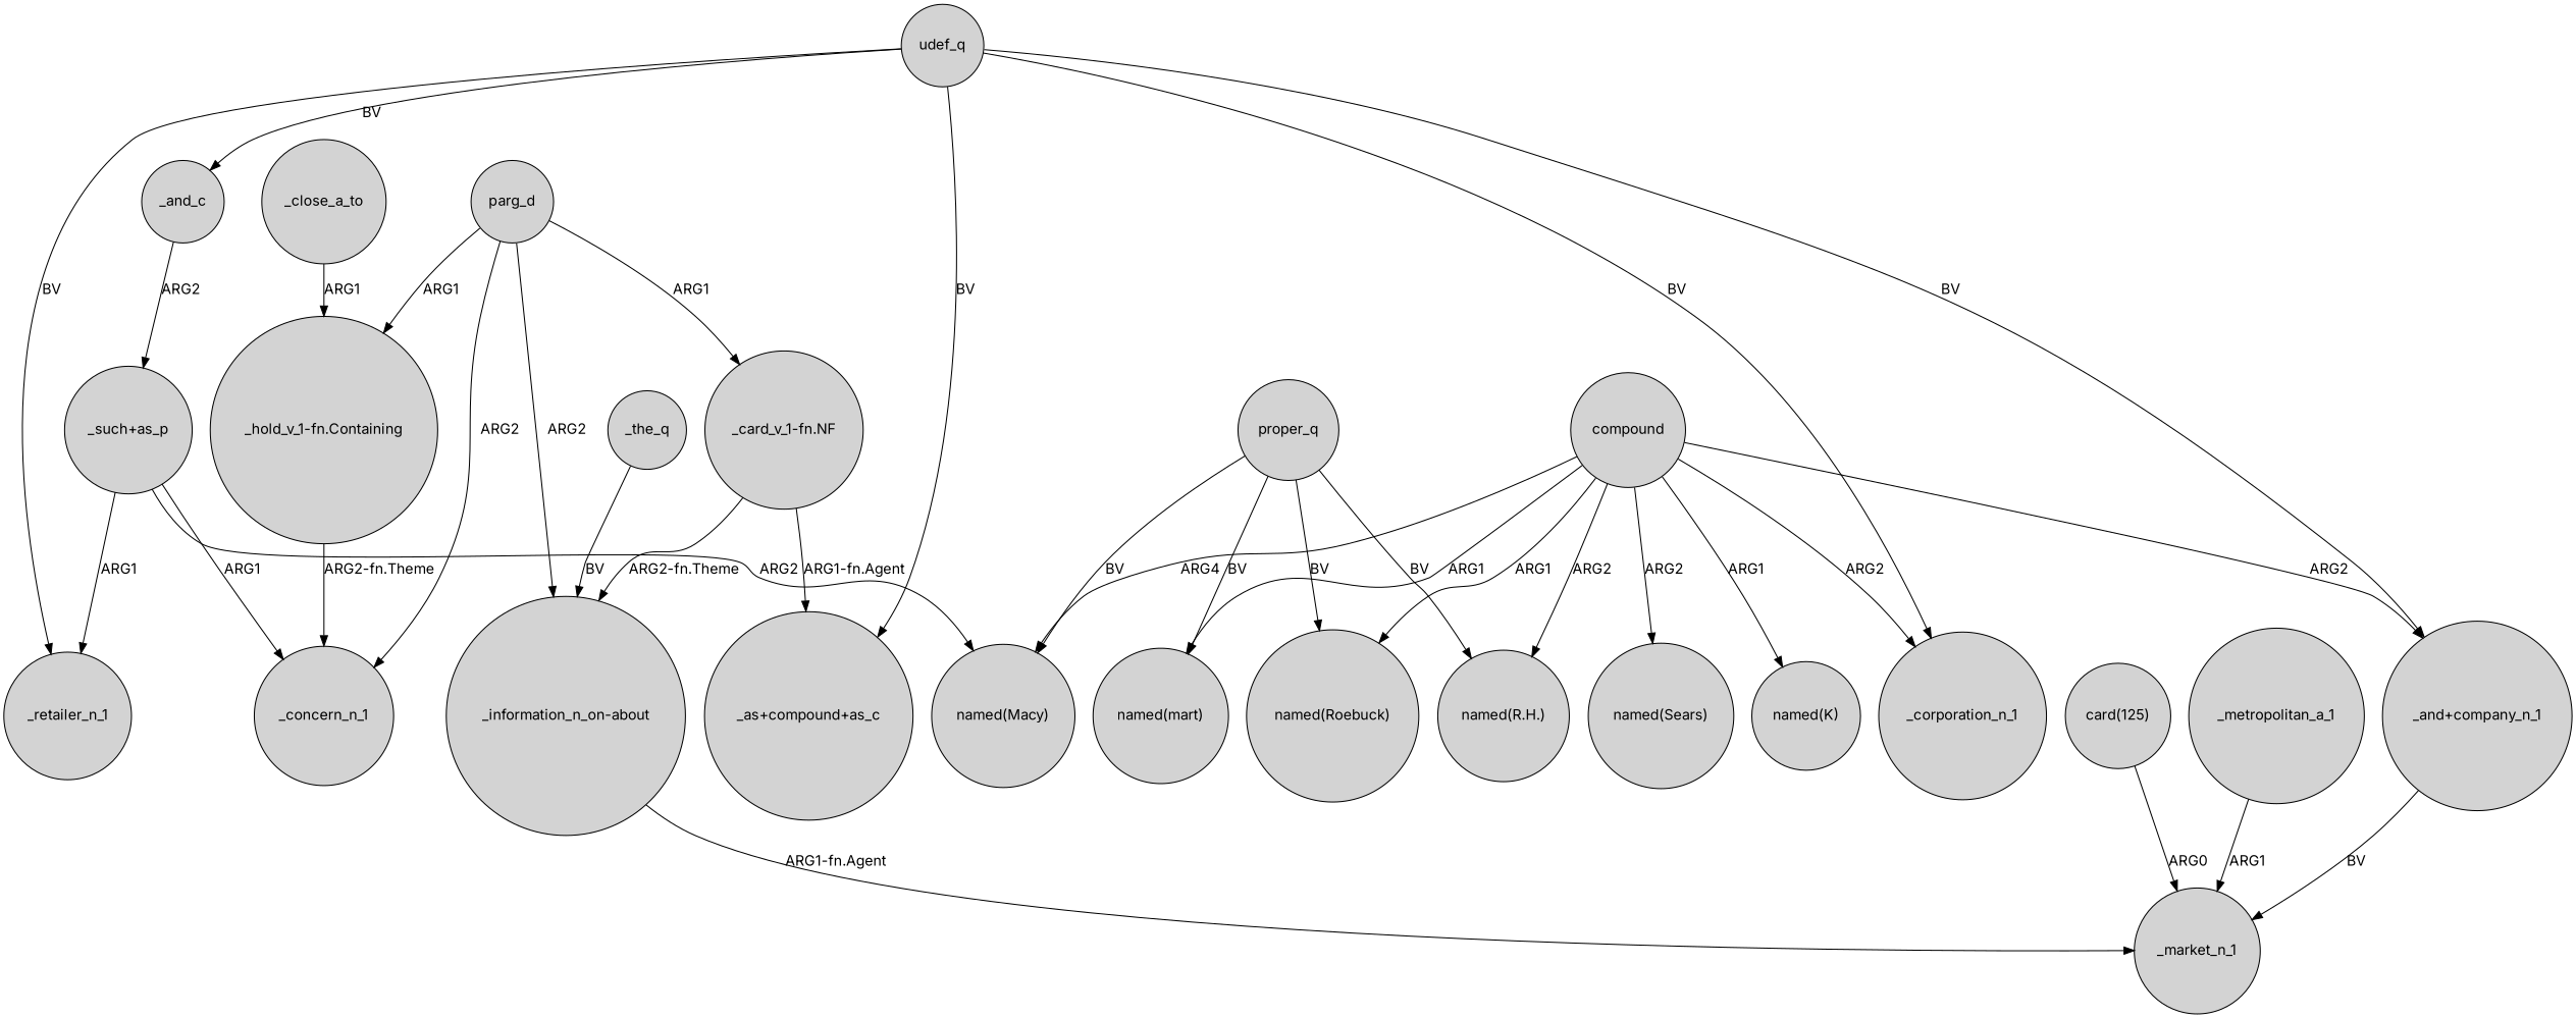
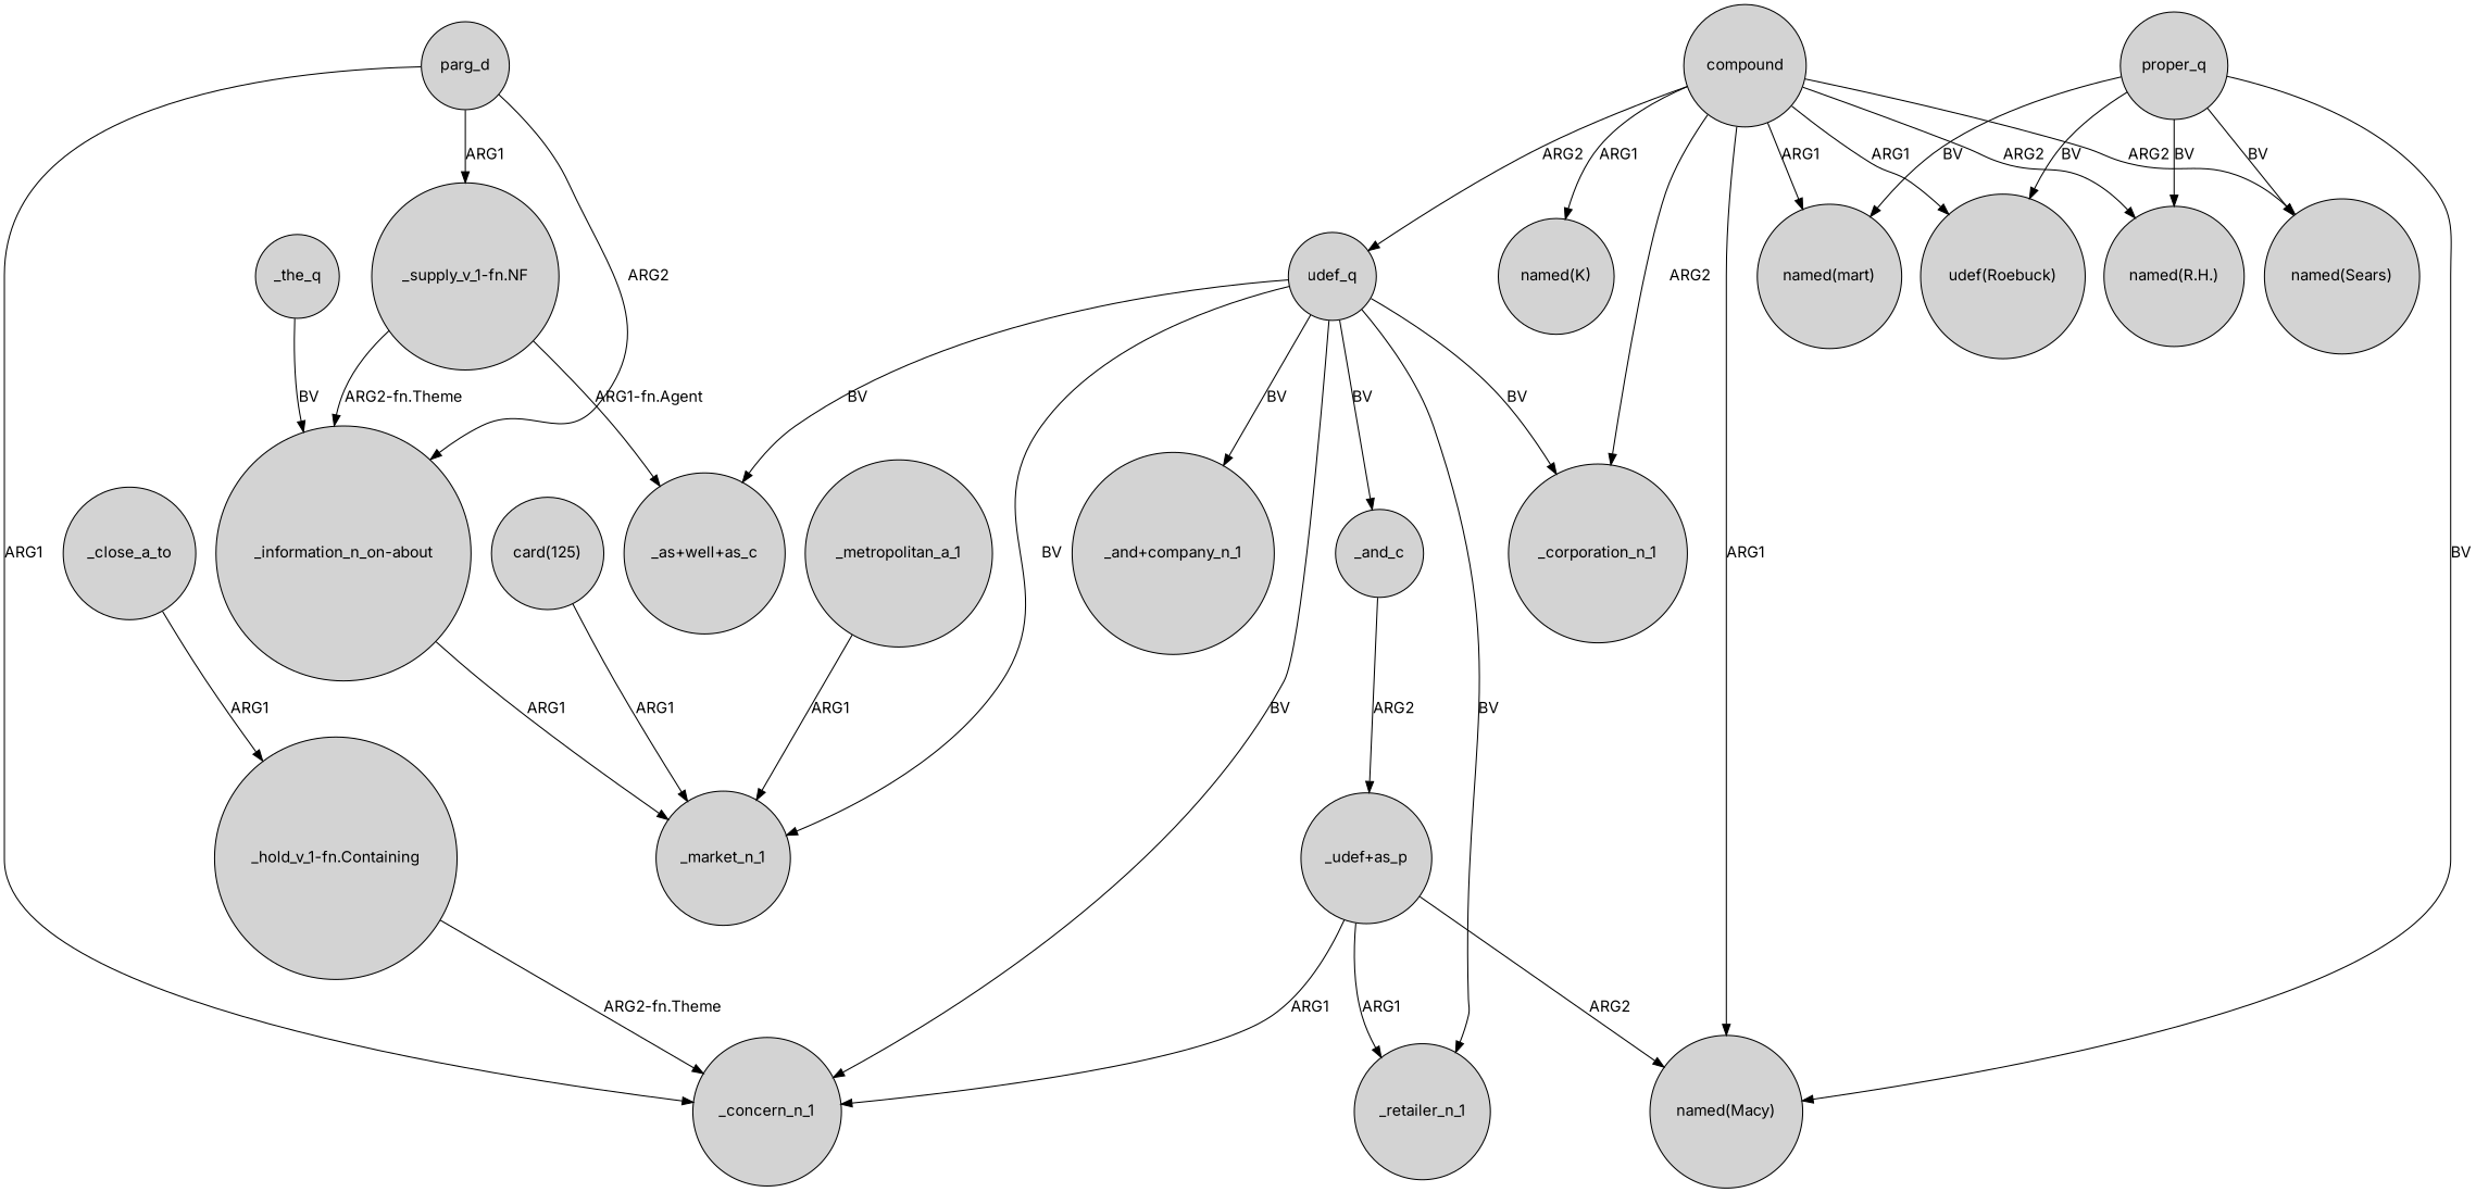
  digraph {
    fontname=Inter
    node [fontname=Inter shape=circle style=filled]
    edge [fontname=Inter]
    _close_a_to
    "_hold_v_1-fn.Containing"
    _concern_n_1
-   "_supply_v_1-fn.NF" [label="_card_v_1-fn.NF"]
-   "_as+well+as_c" [label="_as+compound+as_c"]
+   "_supply_v_1-fn.NF"
+   "_as+well+as_c"
    "_information_n_on-about"
    _market_n_1
    udef_q
    _corporation_n_1
    _and_c
    "_and+company_n_1"
    _retailer_n_1
-   "_such+as_p"
+   "_such+as_p" [label="_udef+as_p"]
    compound
    "named(Sears)"
-   "named(Roebuck)"
+   "named(Roebuck)" [label="udef(Roebuck)"]
    "named(Macy)"
    "named(mart)"
    "named(R.H.)"
    "named(K)"
    _the_q
    parg_d
    "card(125)"
    proper_q
    _metropolitan_a_1
    _close_a_to -> "_hold_v_1-fn.Containing" [label=ARG1]
    "_hold_v_1-fn.Containing" -> _concern_n_1 [label="ARG2-fn.Theme"]
    "_supply_v_1-fn.NF" -> "_as+well+as_c" [label="ARG1-fn.Agent"]
    "_supply_v_1-fn.NF" -> "_information_n_on-about" [label="ARG2-fn.Theme"]
-   "_information_n_on-about" -> _market_n_1 [label="ARG1-fn.Agent"]
+   "_information_n_on-about" -> _market_n_1 [label=ARG1]
+   udef_q -> _concern_n_1 [label=BV]
    udef_q -> "_as+well+as_c" [label=BV]
-   "_and+company_n_1" -> _market_n_1 [label=BV]
+   udef_q -> _market_n_1 [label=BV]
    udef_q -> _corporation_n_1 [label=BV]
    udef_q -> _and_c [label=BV]
    udef_q -> "_and+company_n_1" [label=BV]
    udef_q -> _retailer_n_1 [label=BV]
    _and_c -> "_such+as_p" [label=ARG2]
    "_such+as_p" -> _concern_n_1 [label=ARG1]
    "_such+as_p" -> _retailer_n_1 [label=ARG1]
    "_such+as_p" -> "named(Macy)" [label=ARG2]
    compound -> _corporation_n_1 [label=ARG2]
-   compound -> "_and+company_n_1" [label=ARG2]
+   compound -> udef_q [label=ARG2]
    compound -> "named(Sears)" [label=ARG2]
    compound -> "named(Roebuck)" [label=ARG1]
-   compound -> "named(Macy)" [label=ARG4]
+   compound -> "named(Macy)" [label=ARG1]
    compound -> "named(mart)" [label=ARG1]
    compound -> "named(R.H.)" [label=ARG2]
    compound -> "named(K)" [label=ARG1]
    _the_q -> "_information_n_on-about" [label=BV]
-   parg_d -> "_hold_v_1-fn.Containing" [label=ARG1]
-   parg_d -> _concern_n_1 [label=ARG2]
+   parg_d -> _concern_n_1 [label=ARG1]
    parg_d -> "_supply_v_1-fn.NF" [label=ARG1]
    parg_d -> "_information_n_on-about" [label=ARG2]
-   "card(125)" -> _market_n_1 [label=ARG0]
+   "card(125)" -> _market_n_1 [label=ARG1]
+   proper_q -> "named(Sears)" [label=BV]
    proper_q -> "named(Roebuck)" [label=BV]
    proper_q -> "named(Macy)" [label=BV]
    proper_q -> "named(mart)" [label=BV]
    proper_q -> "named(R.H.)" [label=BV]
    _metropolitan_a_1 -> _market_n_1 [label=ARG1]
  }
